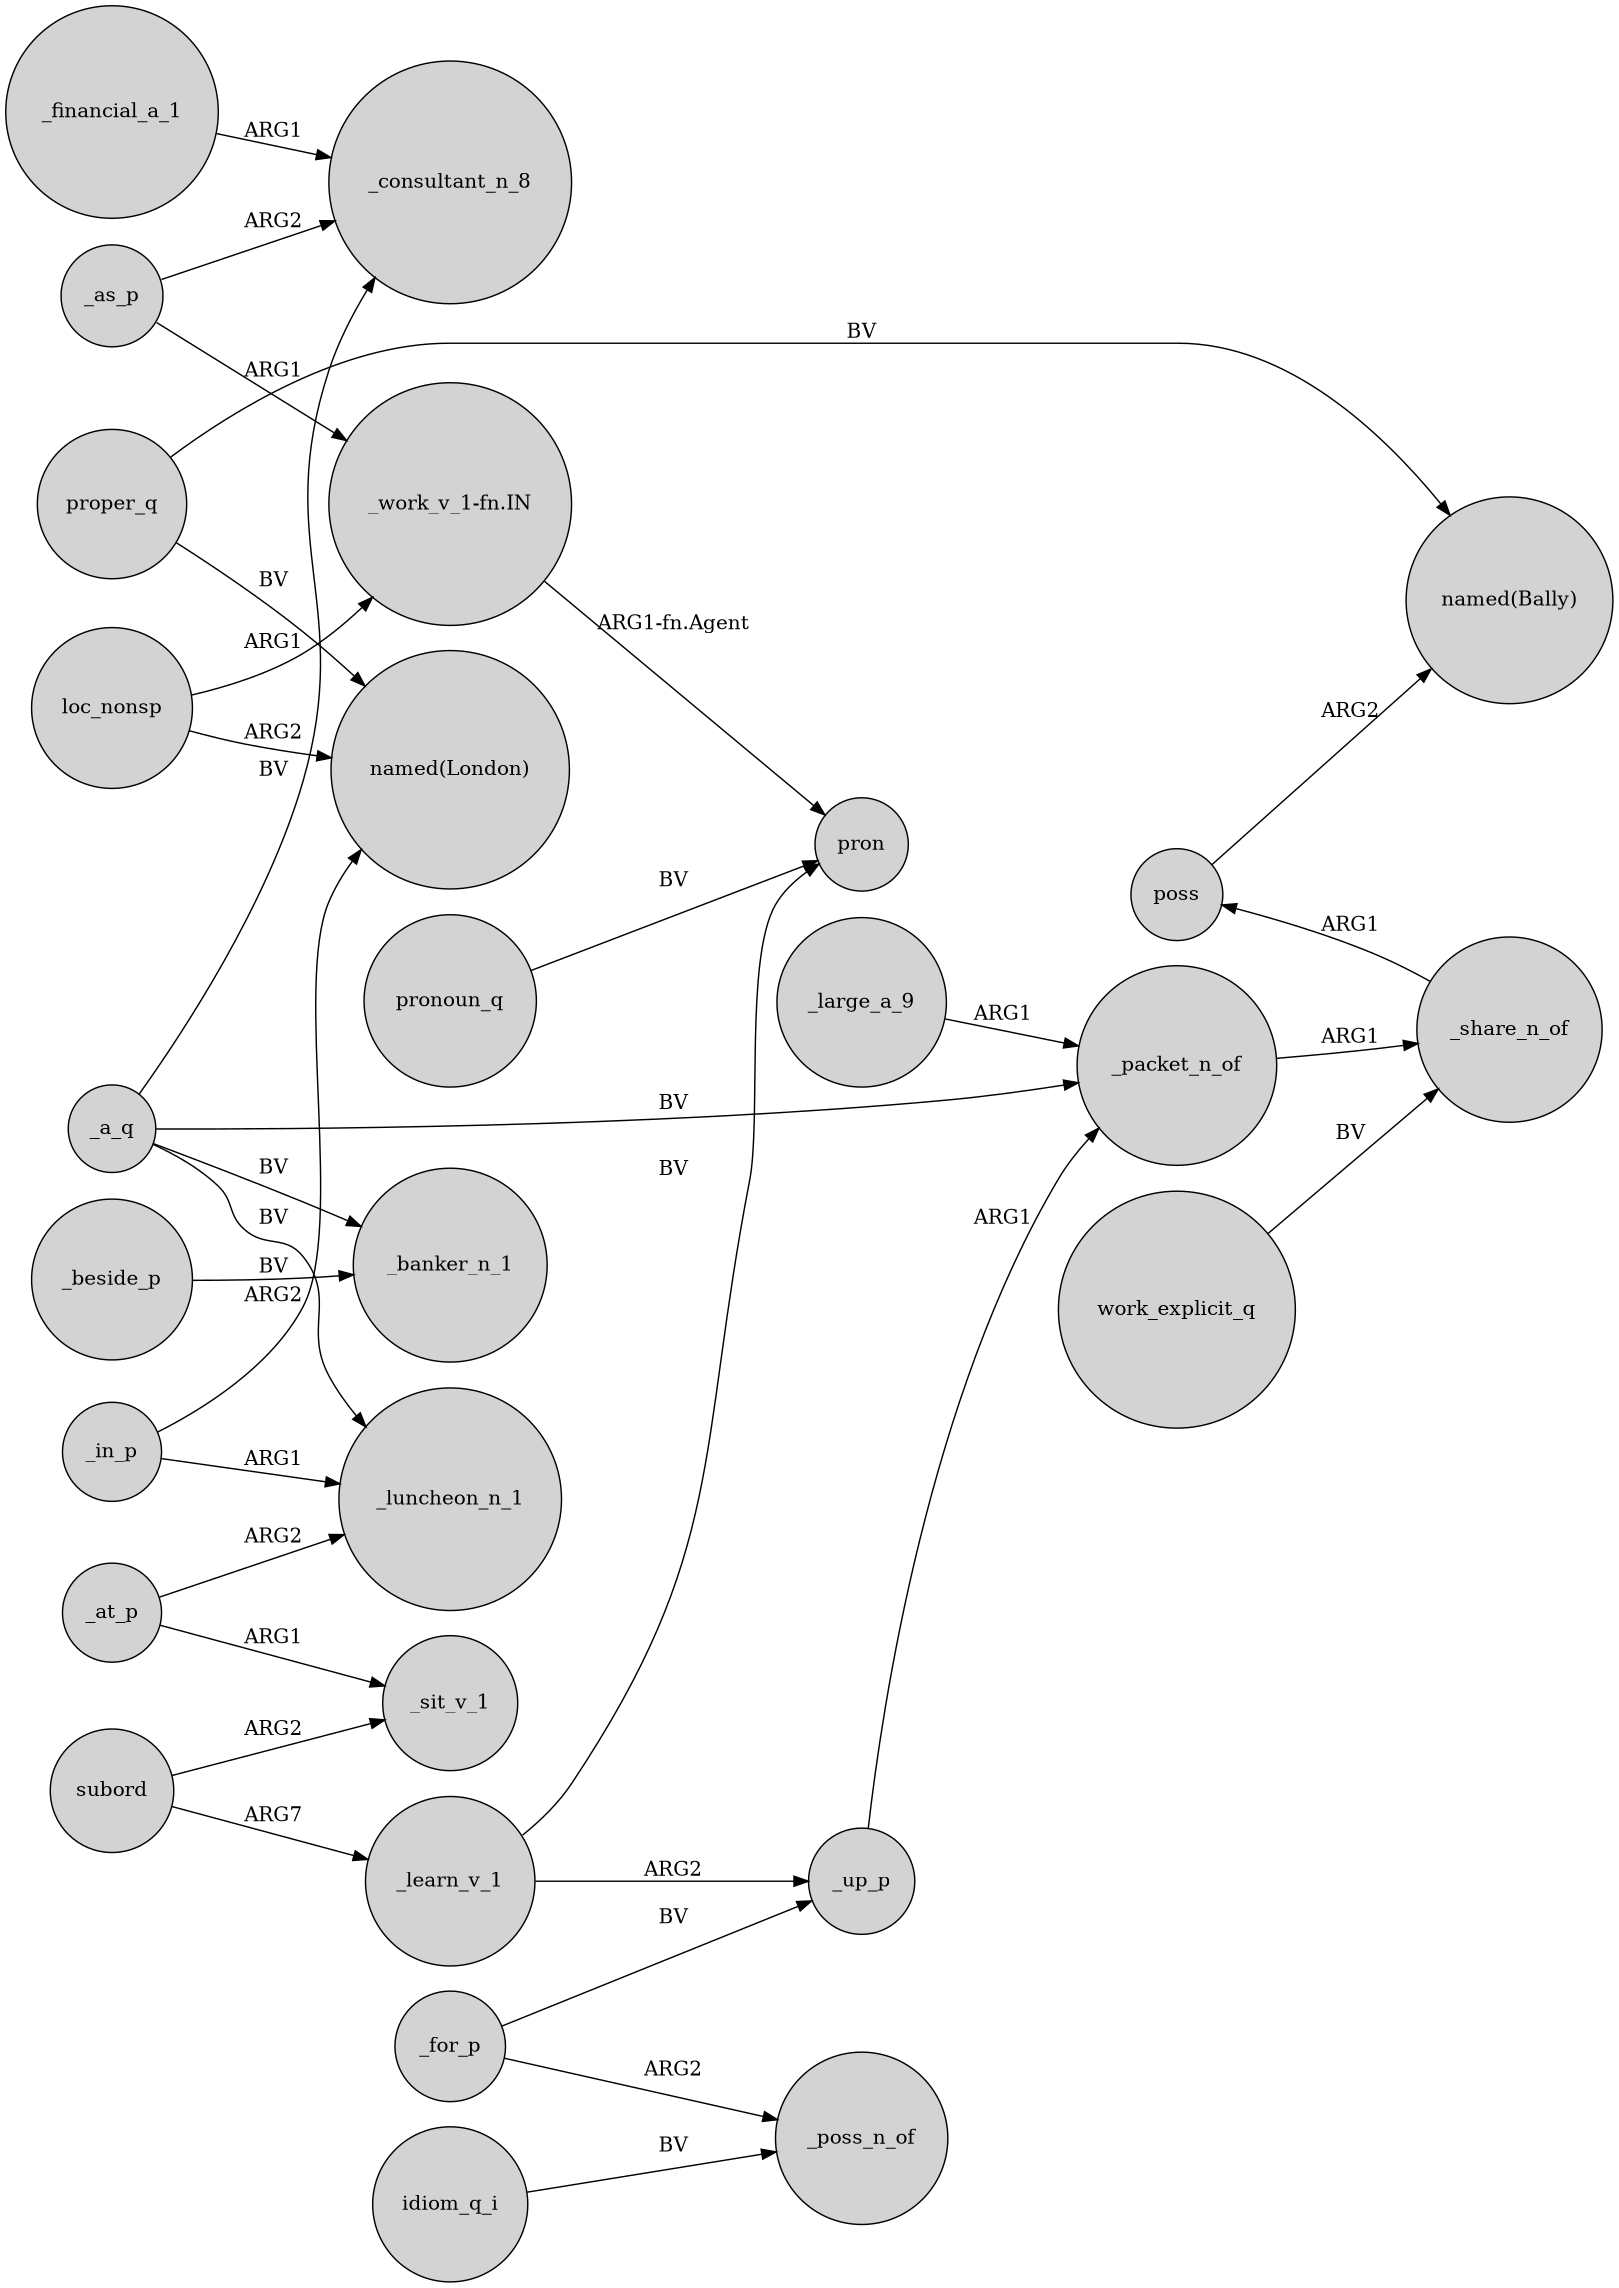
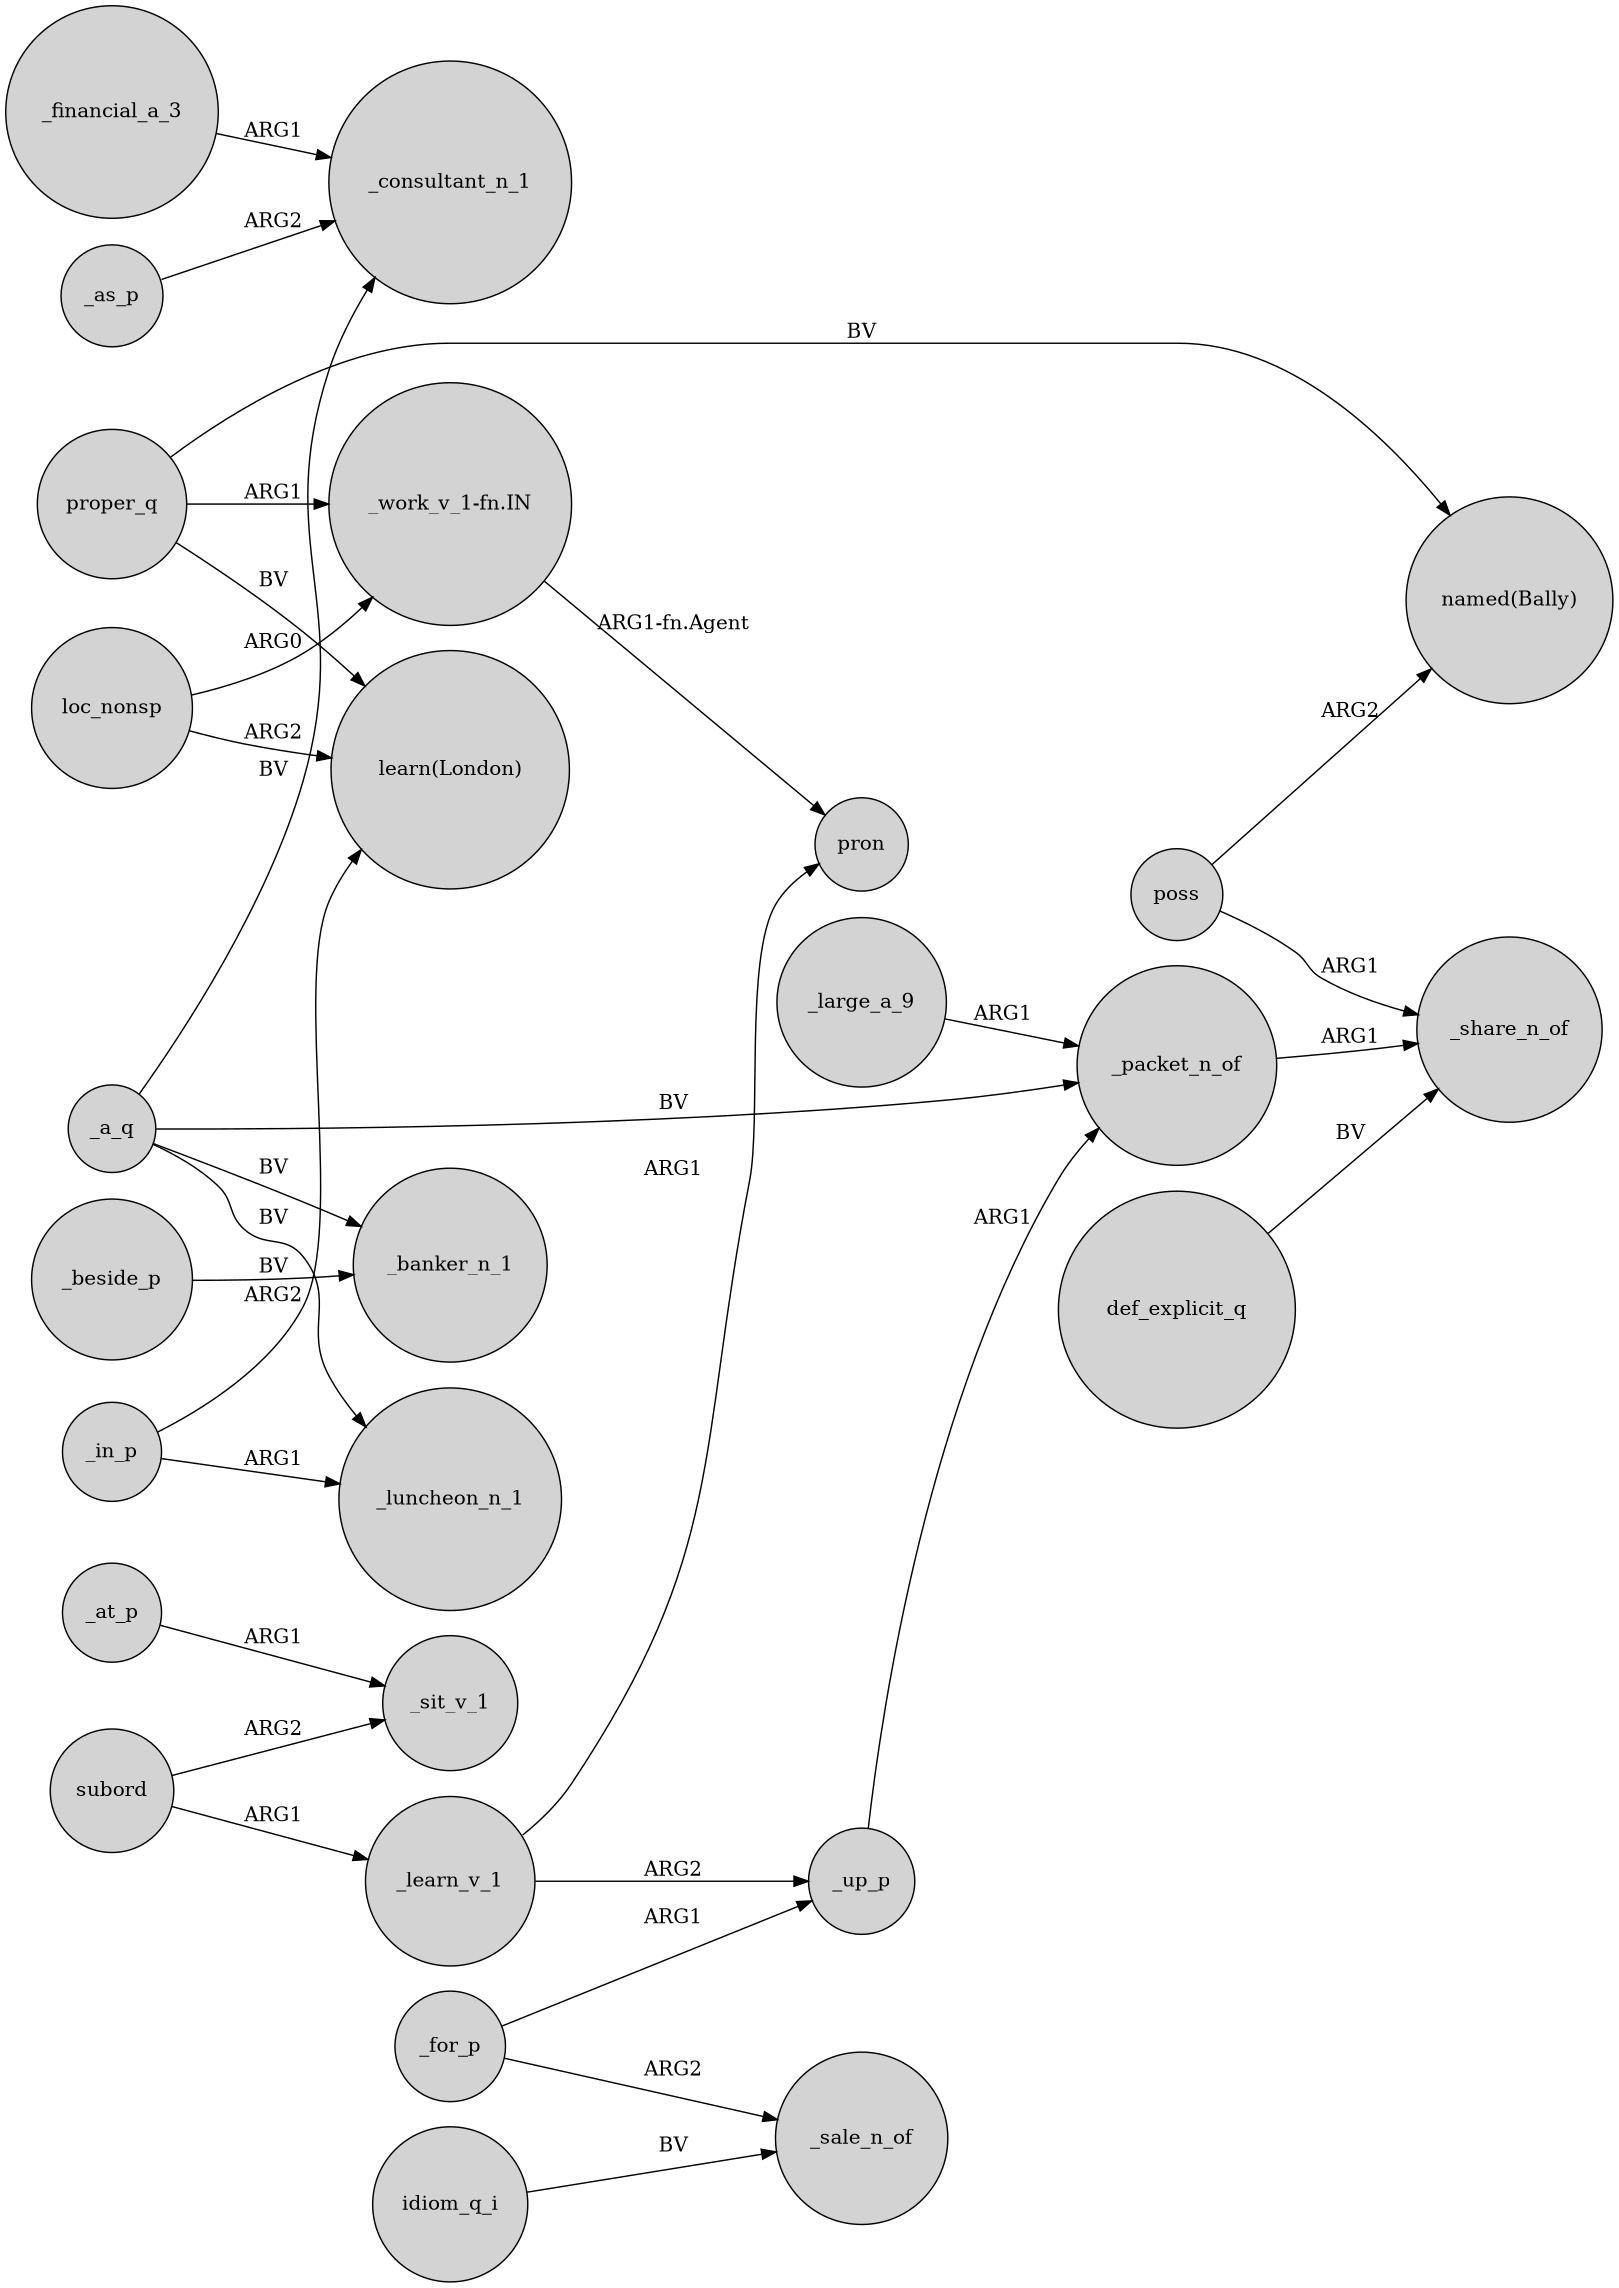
  digraph {
    rankdir=LR
    node [shape=circle style=filled]
    proper_q
    "named(Bally)"
-   "named(London)"
-   _financial_a_1
-   _consultant_n_1 [label=_consultant_n_8]
+   "named(London)" [label="learn(London)"]
+   _financial_a_1 [label=_financial_a_3]
+   _consultant_n_1
    _a_q
    _luncheon_n_1
    _packet_n_of
    _banker_n_1
    _share_n_of
    poss
    _in_p
    _for_p
-   _sale_n_of [label=_poss_n_of]
+   _sale_n_of
    _up_p
    _as_p
    "_work_v_1-fn.IN"
    pron
    subord
    _learn_v_1
    _sit_v_1
    n22 [label=_large_a_9]
    _at_p
    _beside_p
-   pronoun_q
    idiom_q_i
    loc_nonsp
-   def_explicit_q [label=work_explicit_q]
+   def_explicit_q
    proper_q -> "named(Bally)" [label=BV]
    proper_q -> "named(London)" [label=BV]
    _financial_a_1 -> _consultant_n_1 [label=ARG1]
    _a_q -> _consultant_n_1 [label=BV]
    _a_q -> _luncheon_n_1 [label=BV]
    _a_q -> _packet_n_of [label=BV]
    _a_q -> _banker_n_1 [label=BV]
    _packet_n_of -> _share_n_of [label=ARG1]
    poss -> "named(Bally)" [label=ARG2]
-   _share_n_of -> poss [label=ARG1]
+   poss -> _share_n_of [label=ARG1]
    _in_p -> "named(London)" [label=ARG2]
    _in_p -> _luncheon_n_1 [label=ARG1]
    _for_p -> _sale_n_of [label=ARG2]
-   _for_p -> _up_p [label=BV]
+   _for_p -> _up_p [label=ARG1]
    _up_p -> _packet_n_of [label=ARG1]
    _as_p -> _consultant_n_1 [label=ARG2]
-   _as_p -> "_work_v_1-fn.IN" [label=ARG1]
+   proper_q -> "_work_v_1-fn.IN" [label=ARG1]
    "_work_v_1-fn.IN" -> pron [label="ARG1-fn.Agent"]
-   subord -> _learn_v_1 [label=ARG7]
+   subord -> _learn_v_1 [label=ARG1]
    subord -> _sit_v_1 [label=ARG2]
    _learn_v_1 -> _up_p [label=ARG2]
-   _learn_v_1 -> pron [label=BV]
+   _learn_v_1 -> pron [label=ARG1]
    n22 -> _packet_n_of [label=ARG1]
-   _at_p -> _luncheon_n_1 [label=ARG2]
    _at_p -> _sit_v_1 [label=ARG1]
    _beside_p -> _banker_n_1 [label=BV]
-   pronoun_q -> pron [label=BV]
    idiom_q_i -> _sale_n_of [label=BV]
    loc_nonsp -> "named(London)" [label=ARG2]
-   loc_nonsp -> "_work_v_1-fn.IN" [label=ARG1]
+   loc_nonsp -> "_work_v_1-fn.IN" [label=ARG0]
    def_explicit_q -> _share_n_of [label=BV]
  }
